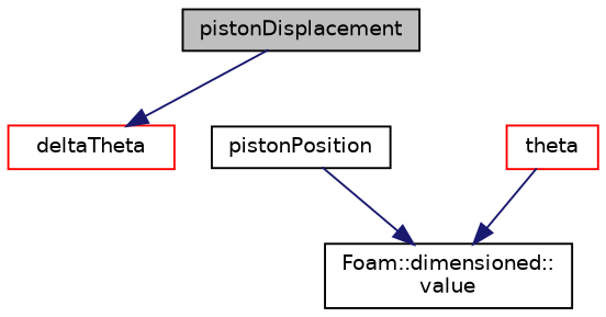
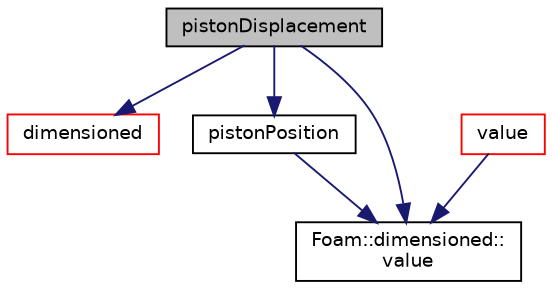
  digraph {
    rankdir=TB
    node [color=black fontname=Helvetica fontsize=10 shape=record]
    edge [color=midnightblue fontname=Helvetica fontsize=10 labelfontname=Helvetica labelfontsize=10 style=solid]
    n1 [fillcolor=grey75 fontcolor=black height=0.2 label=pistonDisplacement style=filled width=0.4]
-   n2 [color=red height=0.2 label=deltaTheta width=0.4]
+   n2 [color=red height=0.2 label=dimensioned width=0.4]
    n3 [height=0.2 label=pistonPosition width=0.4]
    n4 [height=0.2 label="Foam::dimensioned::\lvalue" width=0.4]
-   n5 [color=red height=0.2 label=theta width=0.4]
+   n5 [color=red height=0.2 label=value width=0.4]
    n1 -> n2
+   n1 -> n3
+   n1 -> n4
    n3 -> n4
    n5 -> n4
  }
